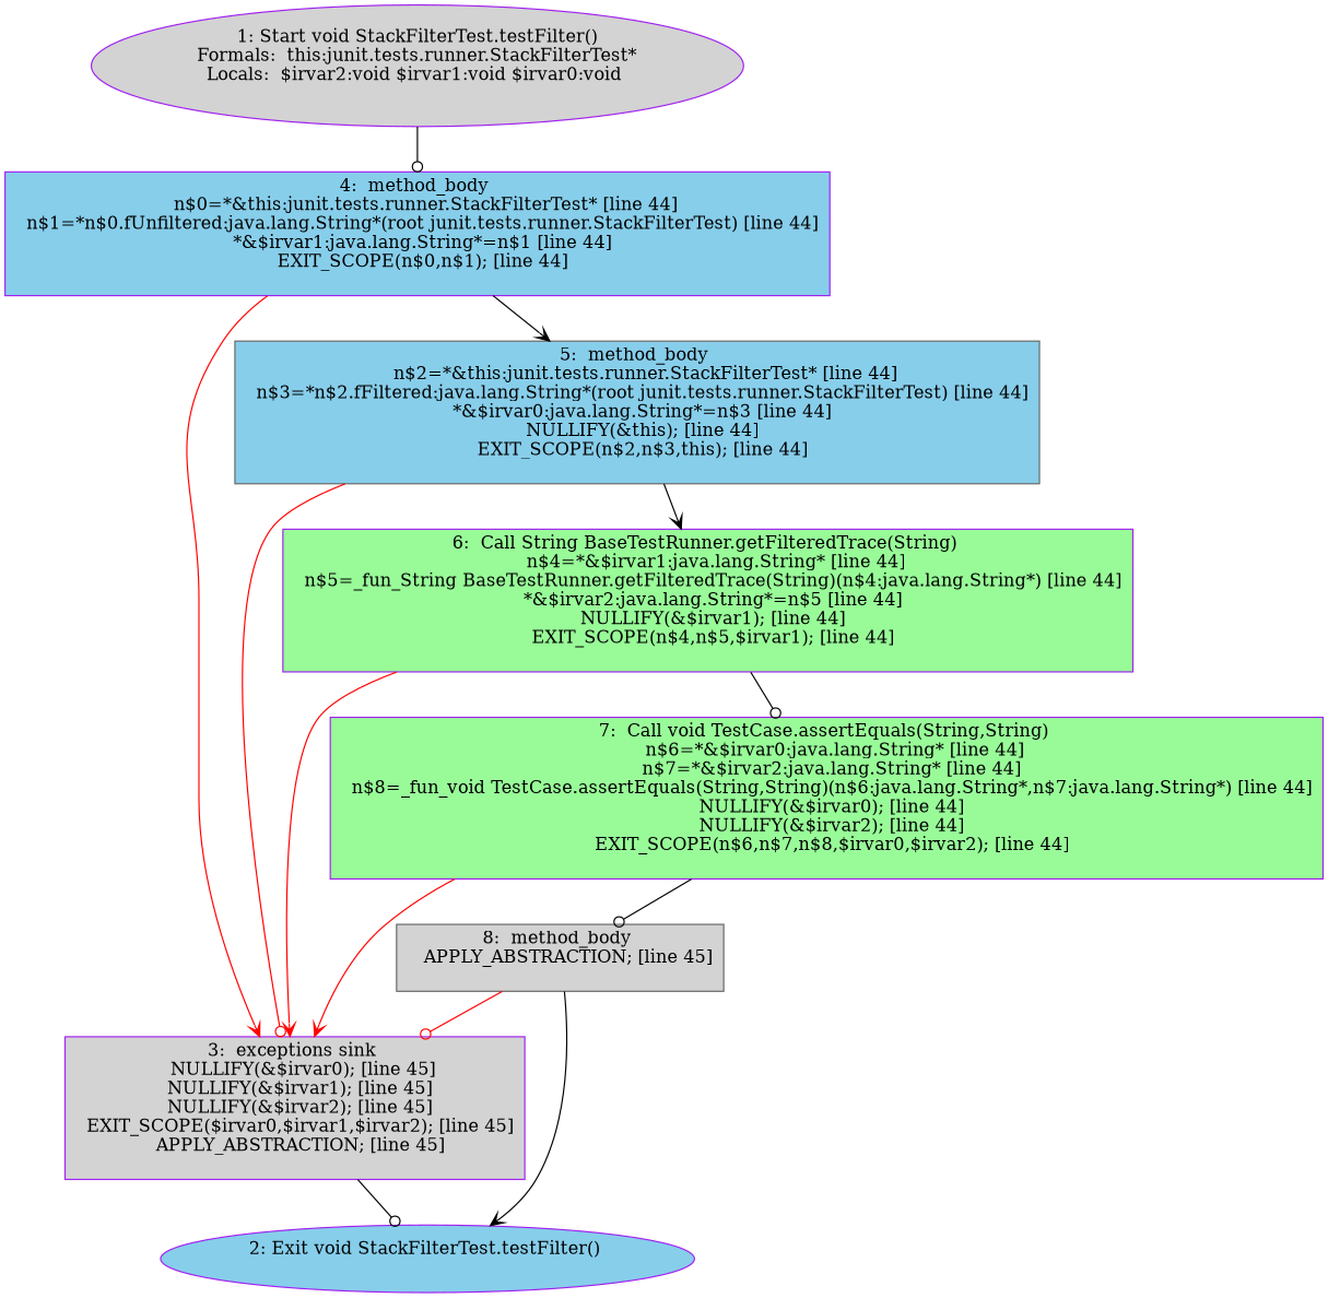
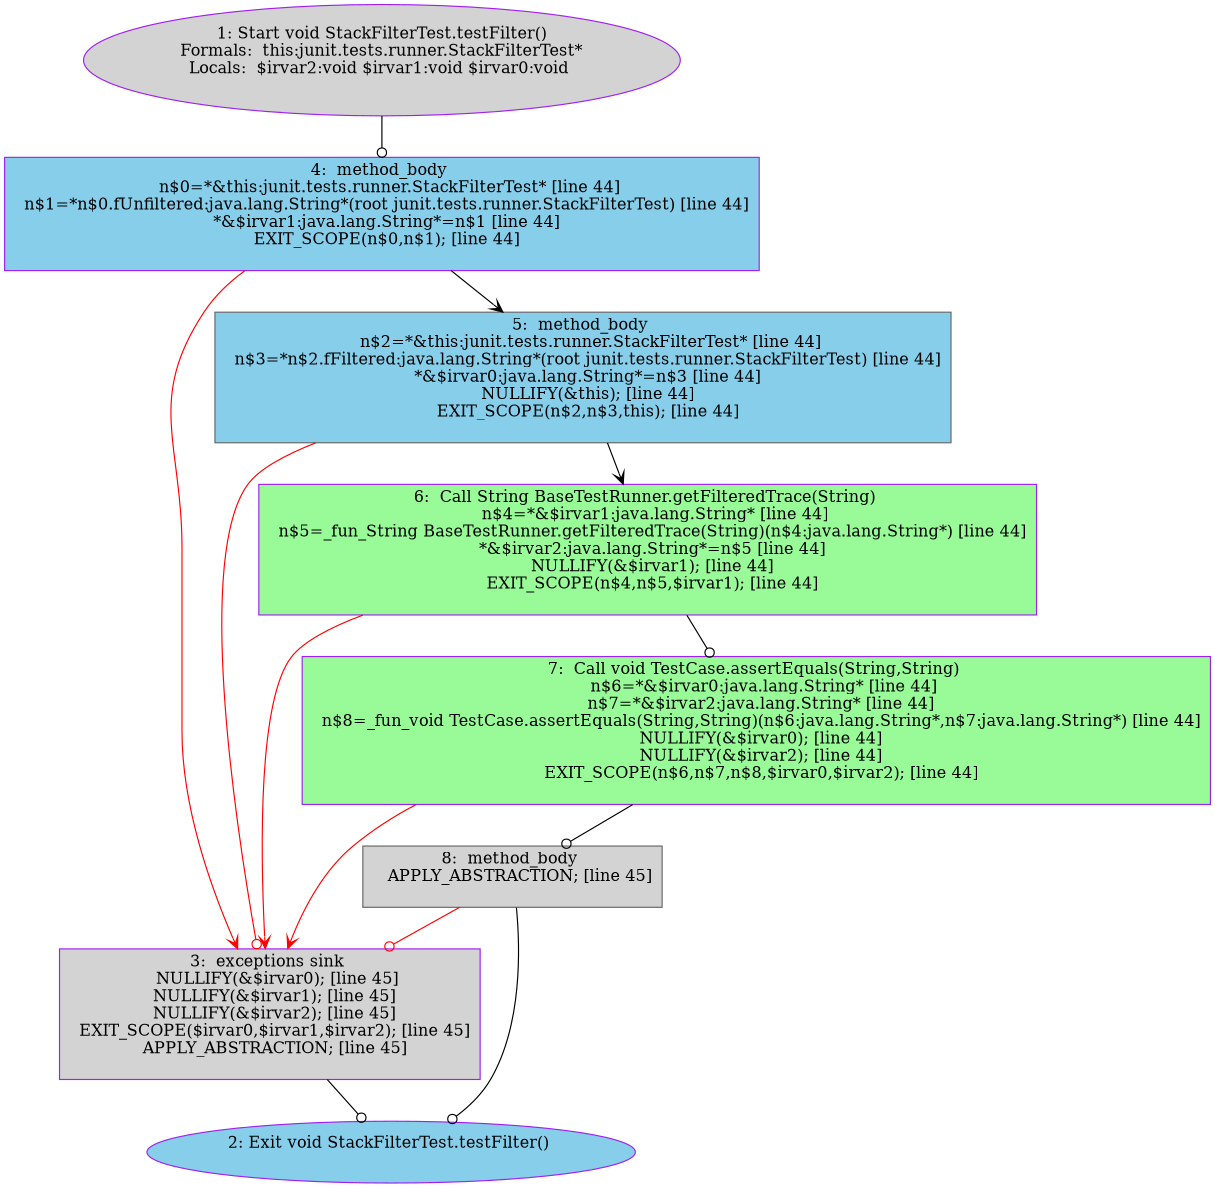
  digraph {
    node [color=purple style=filled fillcolor=lightgrey shape=box]
    edge [arrowhead=odot]
    n1 [label="1: Start void StackFilterTest.testFilter()\nFormals:  this:junit.tests.runner.StackFilterTest*\nLocals:  $irvar2:void $irvar1:void $irvar0:void \n  " shape=""]
    n2 [label="4:  method_body \n   n$0=*&this:junit.tests.runner.StackFilterTest* [line 44]\n  n$1=*n$0.fUnfiltered:java.lang.String*(root junit.tests.runner.StackFilterTest) [line 44]\n  *&$irvar1:java.lang.String*=n$1 [line 44]\n  EXIT_SCOPE(n$0,n$1); [line 44]\n " fillcolor=skyblue]
    n3 [label="3:  exceptions sink \n   NULLIFY(&$irvar0); [line 45]\n  NULLIFY(&$irvar1); [line 45]\n  NULLIFY(&$irvar2); [line 45]\n  EXIT_SCOPE($irvar0,$irvar1,$irvar2); [line 45]\n  APPLY_ABSTRACTION; [line 45]\n "]
    n4 [label="5:  method_body \n   n$2=*&this:junit.tests.runner.StackFilterTest* [line 44]\n  n$3=*n$2.fFiltered:java.lang.String*(root junit.tests.runner.StackFilterTest) [line 44]\n  *&$irvar0:java.lang.String*=n$3 [line 44]\n  NULLIFY(&this); [line 44]\n  EXIT_SCOPE(n$2,n$3,this); [line 44]\n " fillcolor=skyblue color=gray40]
    n5 [label="2: Exit void StackFilterTest.testFilter() \n  " fillcolor=skyblue shape=""]
    n6 [label="6:  Call String BaseTestRunner.getFilteredTrace(String) \n   n$4=*&$irvar1:java.lang.String* [line 44]\n  n$5=_fun_String BaseTestRunner.getFilteredTrace(String)(n$4:java.lang.String*) [line 44]\n  *&$irvar2:java.lang.String*=n$5 [line 44]\n  NULLIFY(&$irvar1); [line 44]\n  EXIT_SCOPE(n$4,n$5,$irvar1); [line 44]\n " fillcolor=palegreen]
    n7 [label="7:  Call void TestCase.assertEquals(String,String) \n   n$6=*&$irvar0:java.lang.String* [line 44]\n  n$7=*&$irvar2:java.lang.String* [line 44]\n  n$8=_fun_void TestCase.assertEquals(String,String)(n$6:java.lang.String*,n$7:java.lang.String*) [line 44]\n  NULLIFY(&$irvar0); [line 44]\n  NULLIFY(&$irvar2); [line 44]\n  EXIT_SCOPE(n$6,n$7,n$8,$irvar0,$irvar2); [line 44]\n " fillcolor=palegreen]
    n8 [label="8:  method_body \n   APPLY_ABSTRACTION; [line 45]\n " color=gray40]
    n1 -> n2
    n2 -> n3 [color=red arrowhead=vee]
    n2 -> n4 [arrowhead=vee]
    n3 -> n5
    n4 -> n3 [color=red]
    n4 -> n6 [arrowhead=vee]
    n6 -> n3 [color=red arrowhead=vee]
    n6 -> n7
    n7 -> n3 [color=red arrowhead=vee]
    n7 -> n8
    n8 -> n3 [color=red]
-   n8 -> n5 [arrowhead=vee]
+   n8 -> n5
  }
